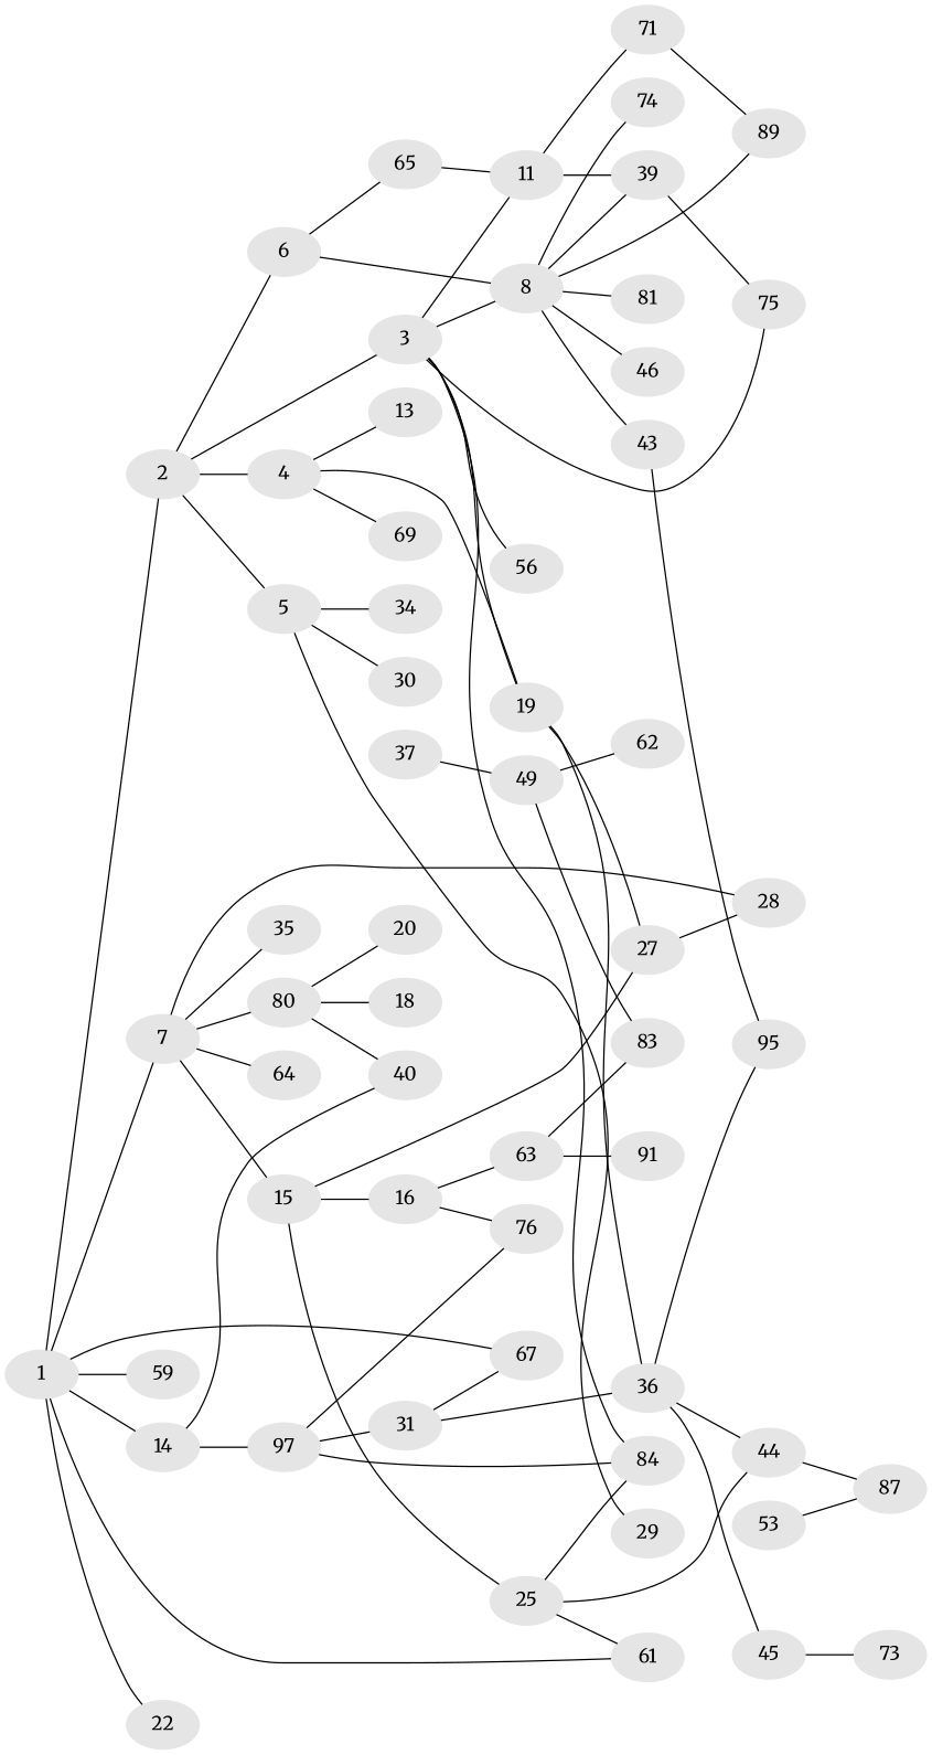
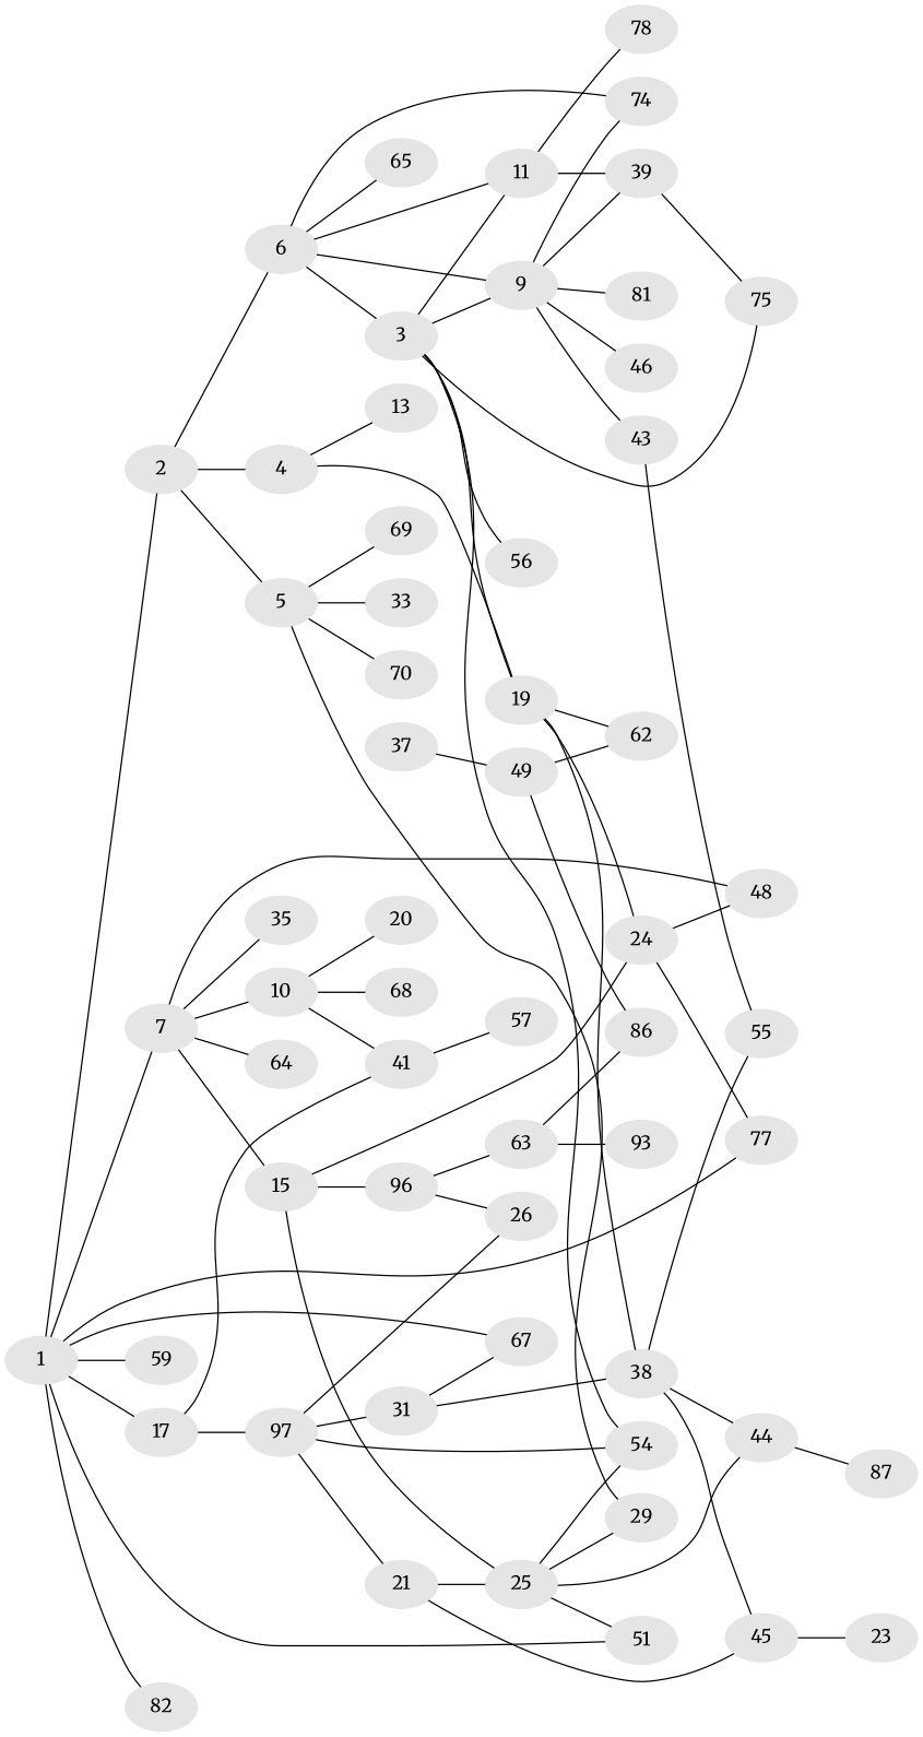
  graph {
    fontname=Merriweather
    rankdir=LR
    node [color=gray90 fontname=Merriweather style=filled]
    edge [fontname=Merriweather]
    1 [super="+34"]
    2
    7 [super="+8"]
-   14
-   51 [label=61]
+   14 [label=17]
+   51
    59
    67
-   82 [label=22]
+   77 [super="+90"]
+   82
    3 [super="+41"]
    4 [super="+72"]
    5 [super="+26"]
    6 [super="+27"]
-   10 [label=80]
+   10
    15 [super="+23"]
    35
-   48 [label=28]
+   48
    64
-   40 [super="+47"]
+   40 [super="+47" label=41]
    n20 [label=97 super="+22"]
    37 [super="+85"]
    n22 [label=49 super="+66"]
-   9 [super="+70" label=8]
+   9 [super="+70"]
    11 [super="+12"]
    19 [super="+32"]
-   54 [label=84]
+   54
    56
    75
    13
    29
-   30 [super="+61"]
-   33 [label=34]
+   30 [super="+61" label=70]
+   33
    69
    65
    74 [super="+84"]
    39 [super="+60"]
    43 [super="+50"]
    46
    81
-   89
-   71 [super="+88"]
-   24 [super="+49" label=27]
-   38 [super="+62" label=36]
+   71 [super="+88" label=78]
+   24 [super="+49"]
+   38 [super="+62"]
    n44 [label=62]
-   18
+   18 [label=68]
    20
-   16 [super="+58"]
+   16 [super="+58" label=96]
    25 [super="+92"]
-   55 [label=95]
-   76 [super="+91"]
+   55
+   57
+   76 [super="+91" label=26]
+   21
    31 [super="+86"]
    63 [super="+79"]
    44 [super="+78"]
-   83
-   93 [label=91]
+   83 [label=86]
+   93
    45 [super="+68"]
-   73 [super="+80"]
+   73 [super="+80" label=23]
    87
-   53
    1 -- 2
    1 -- 7
    1 -- 14 [weight=2]
    1 -- 51
    1 -- 59
    1 -- 67
+   1 -- 77
    1 -- 82
-   2 -- 3
+   6 -- 3
    2 -- 4
    2 -- 5
    2 -- 6
    7 -- 10
    7 -- 15
    7 -- 35
    7 -- 48
    7 -- 64
    14 -- 40
    14 -- n20
    3 -- 9
    3 -- 11
    3 -- 19
    3 -- 54
    3 -- 56
    3 -- 75
    4 -- 19
    4 -- 13
    5 -- 29
    5 -- 30
    5 -- 33
-   4 -- 69
+   5 -- 69
    6 -- 9
-   65 -- 11
+   6 -- 11
    6 -- 65
+   6 -- 74
    10 -- 40
    10 -- 18
    10 -- 20
    15 -- 24
    15 -- 16
    15 -- 25
+   40 -- 57
    n20 -- 54
    n20 -- 76
+   n20 -- 21
    n20 -- 31
    37 -- n22
    n22 -- n44
    n22 -- 83
    9 -- 74
    9 -- 39
    9 -- 43
    9 -- 46
    9 -- 81
-   9 -- 89
    11 -- 39
    11 -- 71
    19 -- 24
    19 -- 38
+   19 -- n44
    39 -- 75
    43 -- 55
-   71 -- 89
+   24 -- 77
    24 -- 48
    38 -- 55
    38 -- 44
    38 -- 45
    16 -- 76
    16 -- 63
    25 -- 51
    25 -- 54
+   25 -- 29
    25 -- 44
+   21 -- 25
+   21 -- 45
    31 -- 67
    31 -- 38
    63 -- 83
    63 -- 93
    44 -- 87
    45 -- 73
-   53 -- 87
  }
